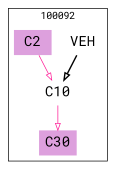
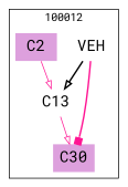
  strict digraph {
    fontname="Roboto Mono"
    node [fillcolor=white fontname="Roboto Mono" fontsize=20 shape=plaintext style=filled]
    edge [arrowhead=onormal color=deeppink fontname="Roboto Mono" style=bold]
    n1 [label=VEH]
-   n2 [label=C10]
+   n2 [label=C13]
    n3 [fillcolor=plum label=C30]
    n4 [fillcolor=plum label=C2]
    subgraph cluster_1 {
-     label=100092
+     label=100012
      labeldoc=t
      n1
      n2
      n3
      n4
    }
    n1 -> n2 [color=black]
+   n1 -> n3 [arrowhead=box]
    n2 -> n3 [style=solid]
    n4 -> n2 [style=solid]
  }
